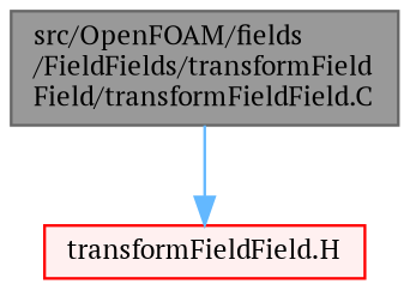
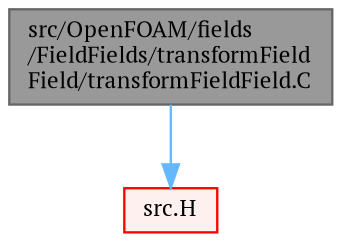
  digraph {
    fontname="PT Serif"
    node [fontname="PT Serif" fontsize=10 shape=box style=filled]
    n1 [color=gray40 fillcolor=grey60 fontcolor=black height=0.2 label="src/OpenFOAM/fields\l/FieldFields/transformField\lField/transformFieldField.C" width=0.4]
-   n2 [color=red fillcolor="#FFF0F0" height=0.2 label="transformFieldField.H" width=0.4]
+   n2 [color=red fillcolor="#FFF0F0" height=0.2 label="src.H" width=0.4]
    n1 -> n2 [color=steelblue1 fontname="PT Serif" fontsize=10 labelfontname=Helvetica labelfontsize=10 style=solid]
  }
